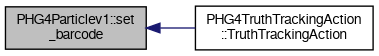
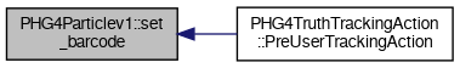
  digraph {
    rankdir=LR
    node [color=black fontname=FreeSans fontsize=10 shape=record]
    n1 [fillcolor=grey75 fontcolor=black height=0.2 label="PHG4Particlev1::set\l_barcode" style=filled width=0.4]
-   n2 [height=0.2 label="PHG4TruthTrackingAction\l::TruthTrackingAction" width=0.4]
+   n2 [height=0.2 label="PHG4TruthTrackingAction\l::PreUserTrackingAction" width=0.4]
    n1 -> n2 [color=midnightblue dir=back fontname=FreeSans fontsize=10 labelfontname=FreeSans labelfontsize=10 style=solid]
  }
